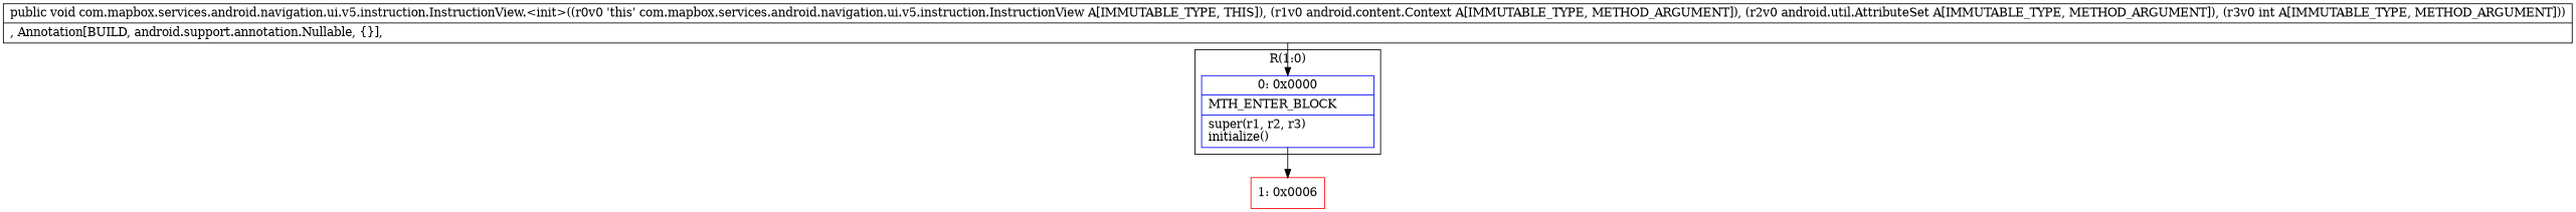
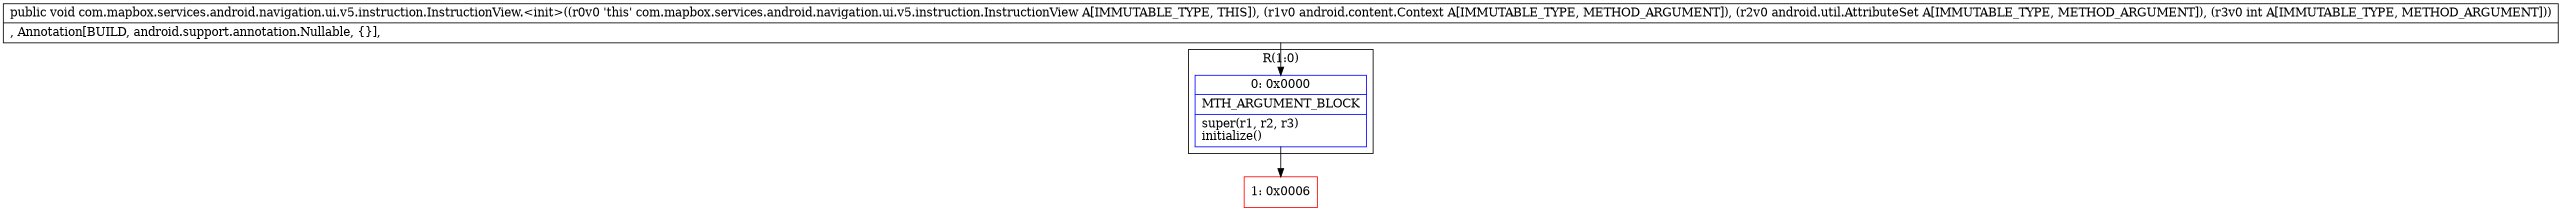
  digraph {
    node [shape=record]
-   n1 [color=blue label="{0\:\ 0x0000|MTH_ENTER_BLOCK\l|super(r1, r2, r3)\linitialize()\l}"]
+   n1 [color=blue label="{0\:\ 0x0000|MTH_ARGUMENT_BLOCK\l|super(r1, r2, r3)\linitialize()\l}"]
    n2 [color=red label="{1\:\ 0x0006}"]
    n3 [label="{public void com.mapbox.services.android.navigation.ui.v5.instruction.InstructionView.\<init\>((r0v0 'this' com.mapbox.services.android.navigation.ui.v5.instruction.InstructionView A[IMMUTABLE_TYPE, THIS]), (r1v0 android.content.Context A[IMMUTABLE_TYPE, METHOD_ARGUMENT]), (r2v0 android.util.AttributeSet A[IMMUTABLE_TYPE, METHOD_ARGUMENT]), (r3v0 int A[IMMUTABLE_TYPE, METHOD_ARGUMENT]))  | , Annotation[BUILD, android.support.annotation.Nullable, \{\}], \l}"]
    subgraph cluster_1 {
      label="R(1:0)"
      n1
    }
    n1 -> n2
    n3 -> n1
  }
